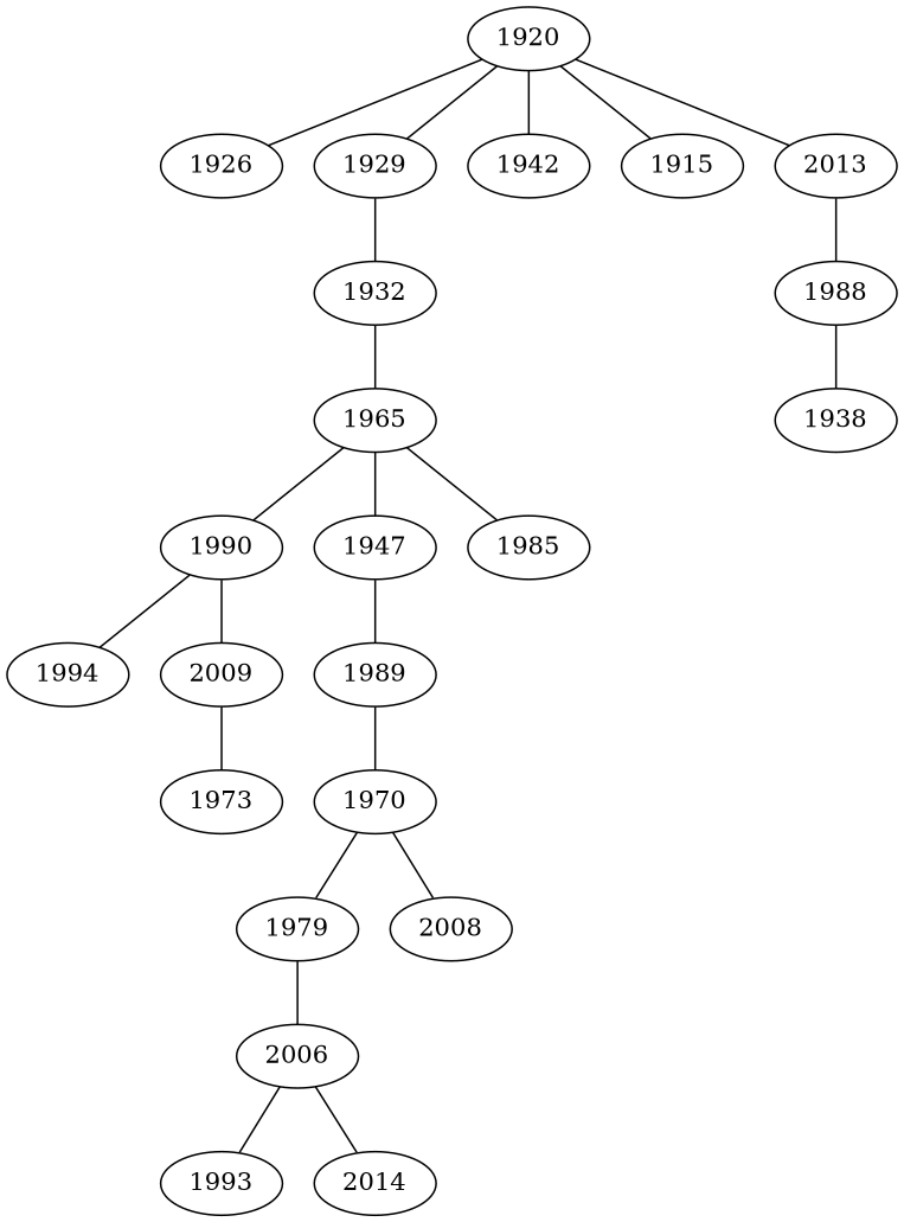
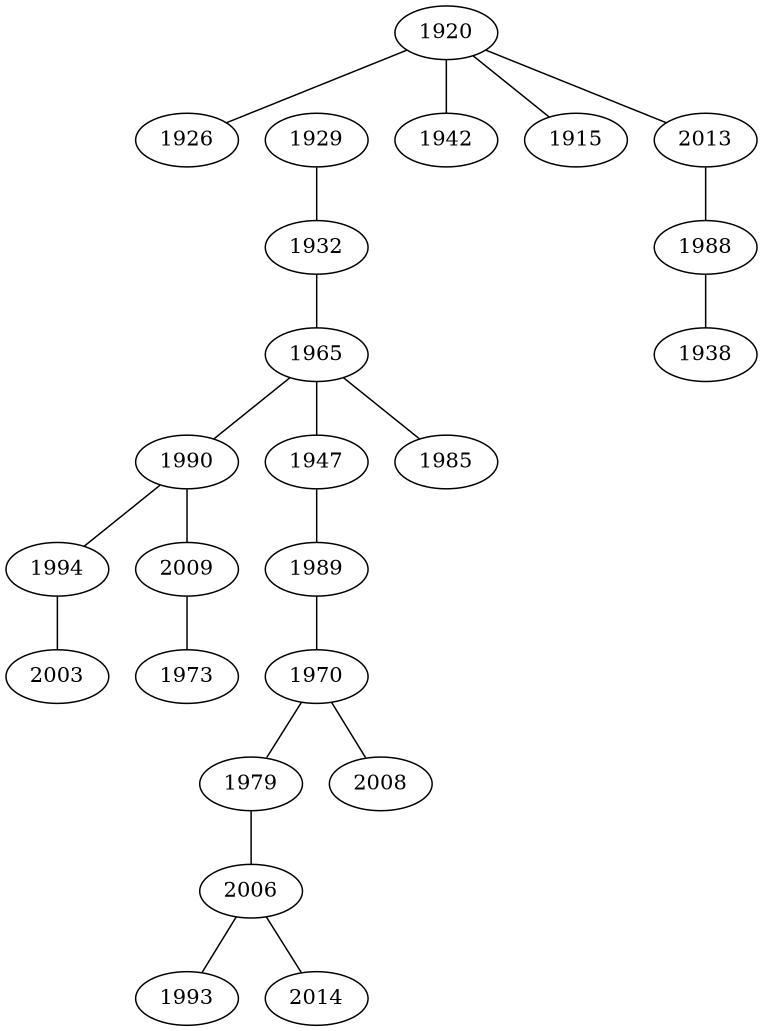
  graph {
    1920 [COORDINATE_X=0.5397944066716087 COORDINATE_Y=0.21134329666723728]
    1926 [COORDINATE_X=0.5726768066359049 COORDINATE_Y=0.18326085760417876]
    1929 [COORDINATE_X=0.4617171315945263 COORDINATE_Y=0.2281140931923179]
    1942 [COORDINATE_X=0.5875079125065968 COORDINATE_Y=0.2081204987623434]
    n5 [COORDINATE_X=0.5782443842366176 COORDINATE_Y=0.23021481272990163 label=1915]
    2013 [COORDINATE_X=0.6096869226158977 COORDINATE_Y=0.2362256782708576]
    1932 [COORDINATE_X=0.4337899652613839 COORDINATE_Y=0.1788954708695346]
    1988 [COORDINATE_X=0.6943203949514836 COORDINATE_Y=0.20118738414218962]
    1990 [COORDINATE_X=0.6410930339178028 COORDINATE_Y=0.14122339244793825]
    1994 [COORDINATE_X=0.7045839237125758 COORDINATE_Y=0.1971621117689566]
    2009 [COORDINATE_X=0.6109331067989123 COORDINATE_Y=0.05216882675305534]
    1965 [COORDINATE_X=0.40702931009853127 COORDINATE_Y=0.08416820166080052]
    1938 [COORDINATE_X=0.7775081949773744 COORDINATE_Y=0.2519705596167602]
+   2003 [COORDINATE_X=0.7656760079542223 COORDINATE_Y=0.12503352012711344]
    1973 [COORDINATE_X=0.6271361565236635 COORDINATE_Y=0.009059955259536179]
    1947 [COORDINATE_X=0.35088308808758806 COORDINATE_Y=0.08205457414140715]
    n17 [COORDINATE_X=0.42055916715104735 COORDINATE_Y=0.07690241453703228 label=1985]
    1989 [COORDINATE_X=0.2578729366240703 COORDINATE_Y=0.09930896837827485]
    1970 [COORDINATE_X=0.20709688885512145 COORDINATE_Y=0.08411423238350968]
    1979 [COORDINATE_X=0.13573290110681202 COORDINATE_Y=0.03216963709122622]
    2008 [COORDINATE_X=0.17176178057368285 COORDINATE_Y=0.0038962455208899627]
    2006 [COORDINATE_X=0.06816601676632272 COORDINATE_Y=0.029882635347422637]
    1993 [COORDINATE_X=0.06197764100043768 COORDINATE_Y=0.12876187815036488]
    2014 [COORDINATE_X=0.030829823000957823 COORDINATE_Y=0.11615546549714661]
    1920 -- 1926
-   1920 -- 1929
    1920 -- 1942
    1920 -- n5
    1920 -- 2013
    1929 -- 1932
    2013 -- 1988
    1932 -- 1965
    1988 -- 1938
    1990 -- 1994
    1990 -- 2009
+   1994 -- 2003
    2009 -- 1973
    1965 -- 1990
    1965 -- 1947
    1965 -- n17
    1947 -- 1989
    1989 -- 1970
    1970 -- 1979
    1970 -- 2008
    1979 -- 2006
    2006 -- 1993
    2006 -- 2014
  }
